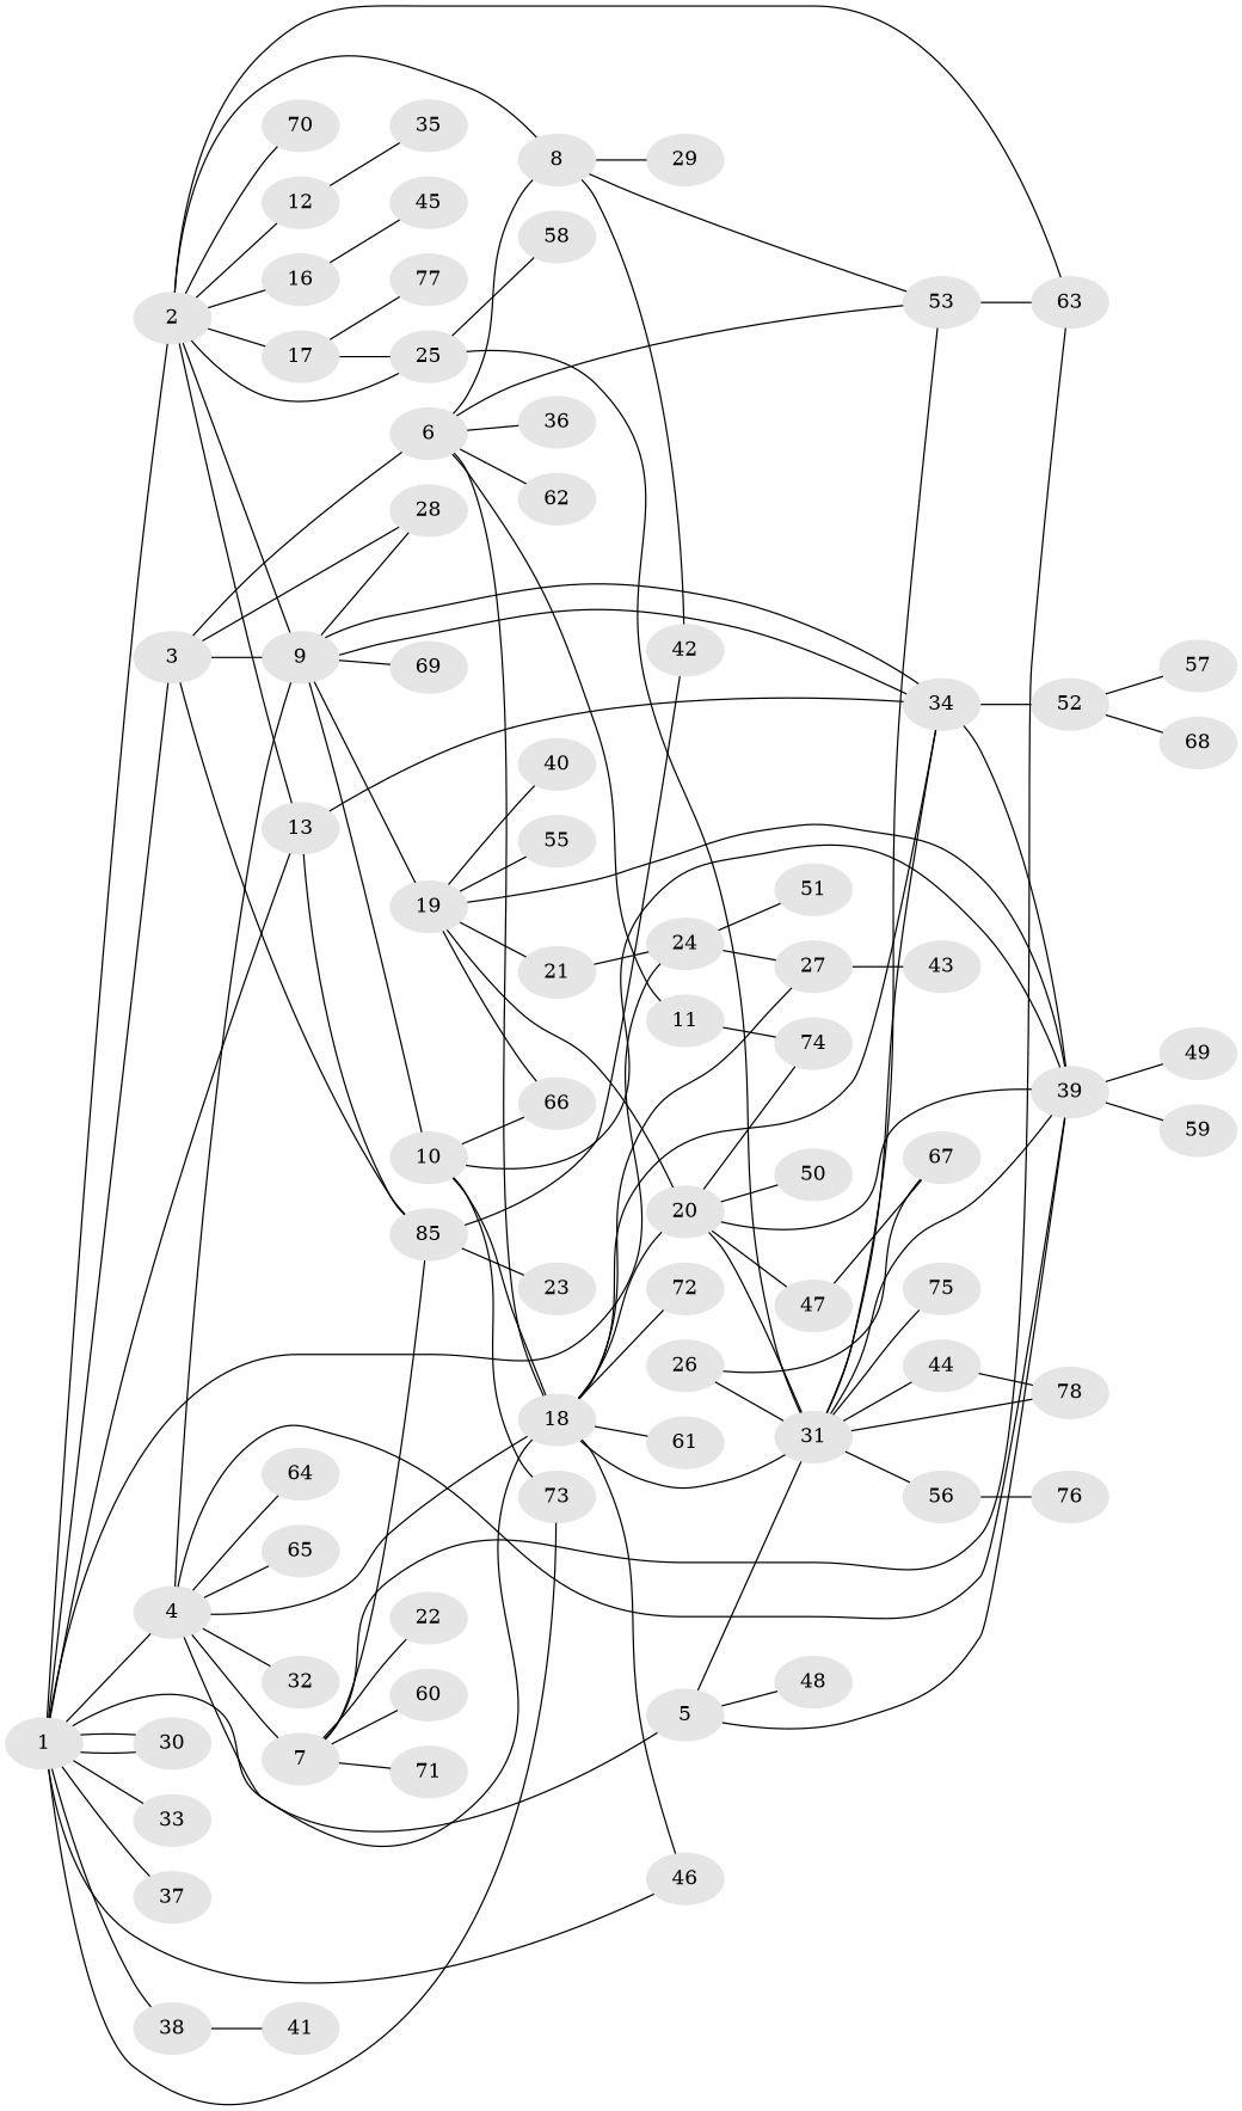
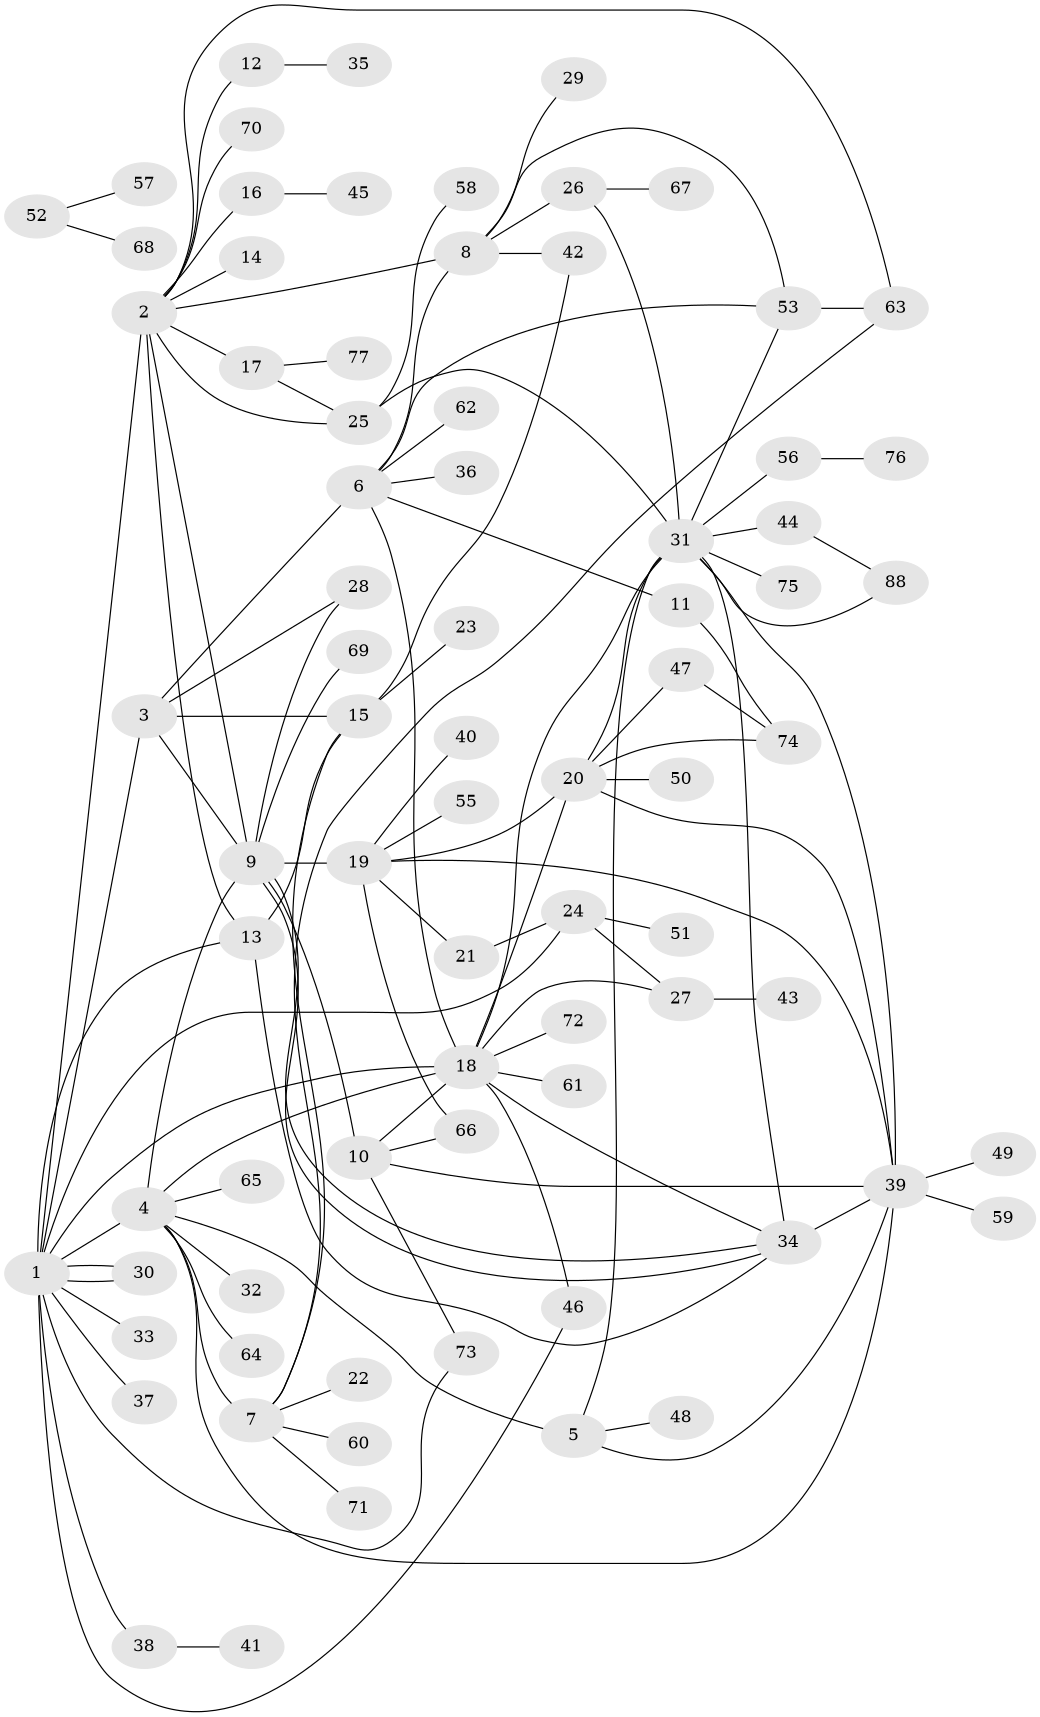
  graph {
    rankdir=LR
    node [color=gray90 style=filled]
    1
    2
    3
    4
    13
    18
    24
    30
    33
    37
    38
    46
    73
    8
    9
    12
+   14
    16
    17
    25
    63
    70
    6
-   15 [label=85]
+   15
    28
    5
    7
    32
    39
    64
    65
    34
    31
    20
    27
    61
    72
    51
    41
    53
    26
    29
    42
    10
    19
    69
    35
    45
    77
    58
    11
    36
    62
    23
    48
    22
    60
    71
    49
    59
    44
    56
    75
-   78
+   78 [label=88]
    74
    67
    66
    21
    40
    55
    52
    47
    50
    43
    76
    57
    68
    1 -- 2
    1 -- 3
    1 -- 4
    1 -- 13
    1 -- 18
    1 -- 24
    1 -- 30
    1 -- 30
    1 -- 33
    1 -- 37
    1 -- 38
    1 -- 46
    1 -- 73
    2 -- 13
    2 -- 8
    2 -- 9
    2 -- 12
+   2 -- 14
    2 -- 16
    2 -- 17
    2 -- 25
    2 -- 63
    2 -- 70
    3 -- 9
    3 -- 6
    3 -- 15
    3 -- 28
    4 -- 18
    4 -- 9
    4 -- 5
    4 -- 7
    4 -- 32
    4 -- 39
    4 -- 64
    4 -- 65
    13 -- 15
    13 -- 34
    18 -- 46
    18 -- 34
    18 -- 31
    18 -- 20
    18 -- 27
    18 -- 61
    18 -- 72
    24 -- 27
    24 -- 51
    38 -- 41
    8 -- 53
+   8 -- 26
    8 -- 29
    8 -- 42
    9 -- 28
    9 -- 34
    9 -- 34
    9 -- 10
    9 -- 19
    9 -- 69
    12 -- 35
    16 -- 45
    17 -- 25
    17 -- 77
    25 -- 31
    25 -- 58
    6 -- 18
    6 -- 8
    6 -- 53
    6 -- 11
    6 -- 36
    6 -- 62
    15 -- 42
    15 -- 23
    5 -- 39
    5 -- 31
    5 -- 48
    7 -- 63
    7 -- 15
    7 -- 22
    7 -- 60
    7 -- 71
    39 -- 49
    39 -- 59
    34 -- 39
-   34 -- 52
    31 -- 39
    31 -- 34
    31 -- 53
    31 -- 44
    31 -- 56
    31 -- 75
    31 -- 78
    20 -- 39
    20 -- 31
    20 -- 74
    20 -- 47
    20 -- 50
    27 -- 43
    53 -- 63
    26 -- 31
    26 -- 67
    10 -- 18
    10 -- 73
    10 -- 39
    10 -- 66
    19 -- 39
    19 -- 20
    19 -- 66
    19 -- 21
    19 -- 40
    19 -- 55
    11 -- 74
    44 -- 78
    56 -- 76
    21 -- 24
    52 -- 57
    52 -- 68
-   47 -- 67
+   47 -- 74
  }
